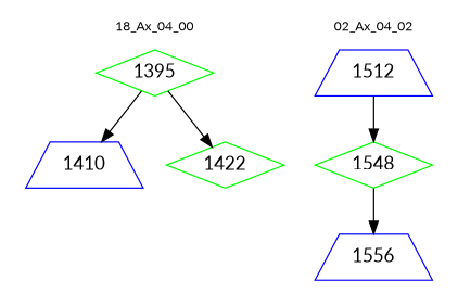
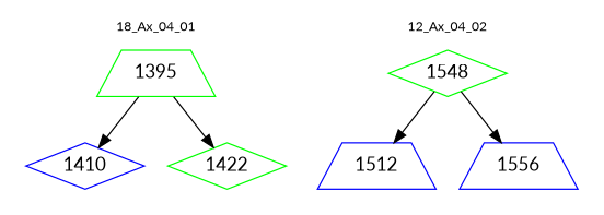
  digraph {
    fontname=Lato
    node [color=green fontname=Lato shape=diamond]
    edge [color=black fontname=Lato]
-   n1 [label=1395]
-   n2 [color=blue label=1410 shape=trapezium]
+   n1 [label=1395 shape=trapezium]
+   n2 [color=blue label=1410]
    n3 [label=1422]
    n4 [label=1548]
    n5 [color=blue label=1512 shape=trapezium]
    n6 [color=blue label=1556 shape=trapezium]
    subgraph cluster_1 {
      color=white
      fontsize=10
-     label="18_Ax_04_00"
+     label="18_Ax_04_01"
      n1
      n2
      n3
    }
    subgraph cluster_2 {
      color=white
      fontsize=10
-     label="02_Ax_04_02"
+     label="12_Ax_04_02"
      n4
      n5
      n6
    }
    n1 -> n2
    n1 -> n3
-   n5 -> n4
+   n4 -> n5
    n4 -> n6
  }
